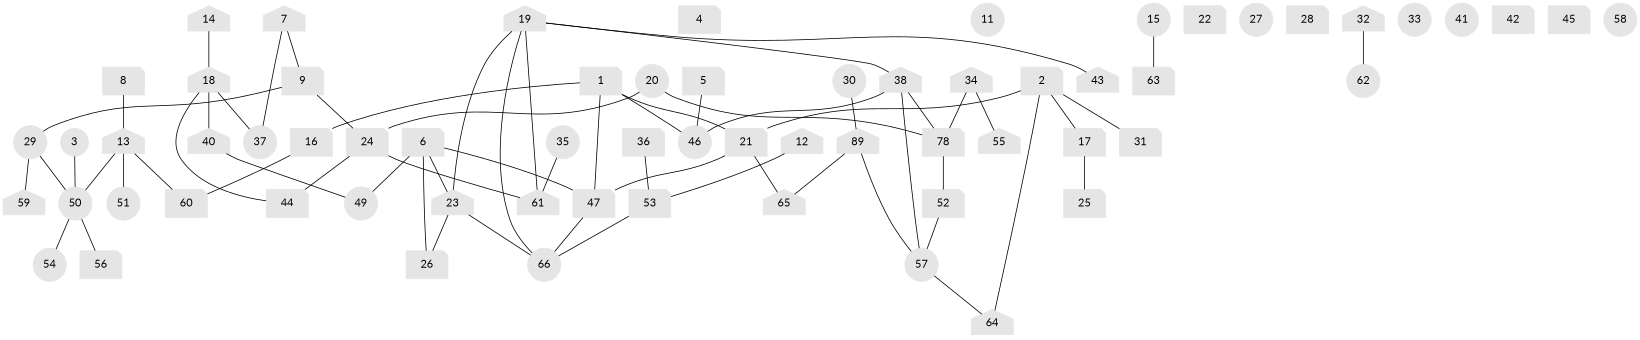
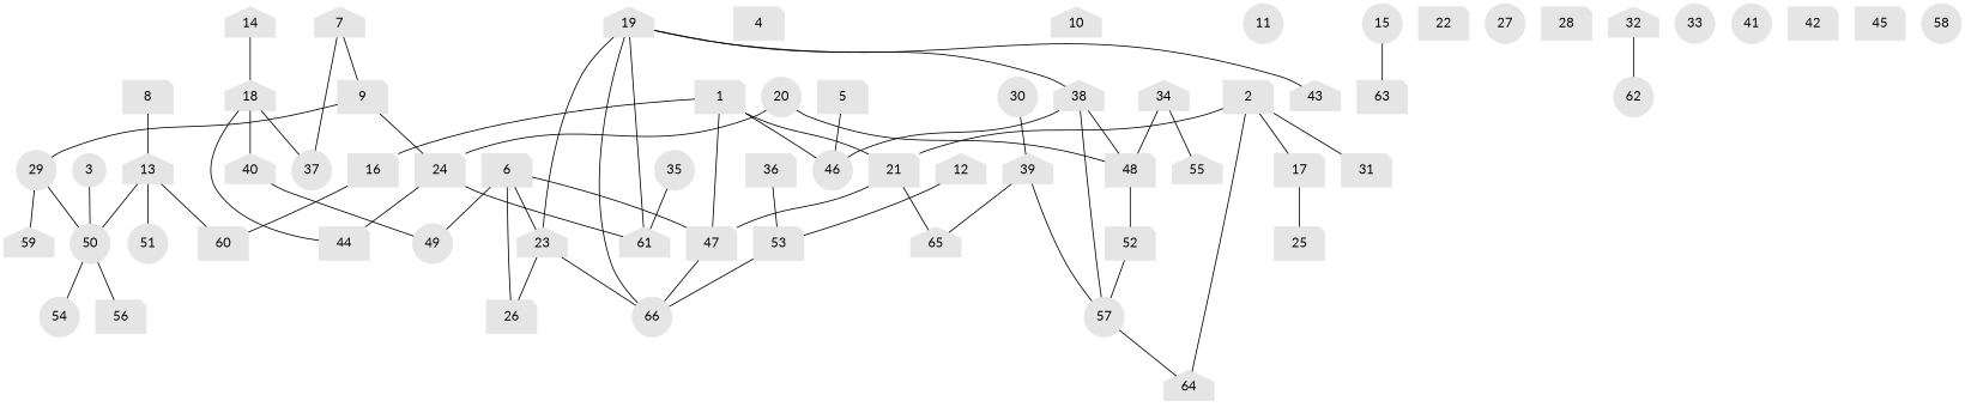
  graph {
    fontname=Lato
    node [color=gray90 fontname=Lato shape=note style=filled]
    edge [fontname=Lato]
    1
    16
    46 [shape=circle]
    47
    21
    13 [shape=house]
    8
    60
    66 [shape=circle]
    2
    17
    31
    64 [shape=house]
    25
    65 [shape=house]
    3 [shape=circle]
    50 [shape=circle]
    54 [shape=circle]
    56
    4
    5
    6
    23 [shape=house]
    26
    49 [shape=circle]
    7 [shape=house]
    9
    37 [shape=circle]
    24
    29 [shape=circle]
    51 [shape=circle]
    44
    61 [shape=house]
    59 [shape=house]
+   10 [shape=house]
    11 [shape=circle]
    12 [shape=house]
    53
    14 [shape=house]
    18 [shape=house]
    40 [shape=house]
    15 [shape=circle]
    63
    19 [shape=house]
    38 [shape=house]
    43 [shape=house]
-   48 [label=78]
+   48
    57 [shape=circle]
    20 [shape=circle]
    52
    22
    27 [shape=circle]
    28
    30 [shape=circle]
-   39 [shape=house label=89]
+   39 [shape=house]
    32 [shape=house]
    62 [shape=circle]
    33 [shape=circle]
    34 [shape=house]
    55 [shape=house]
    35 [shape=circle]
    36
    41 [shape=circle]
    42
    45
    58 [shape=circle]
    1 -- 16
    1 -- 46
    1 -- 47
    1 -- 21
    16 -- 60
    47 -- 66
    21 -- 47
    21 -- 65
    13 -- 60
    13 -- 50
    13 -- 51
    8 -- 13
    2 -- 21
    2 -- 17
    2 -- 31
    2 -- 64
    17 -- 25
    3 -- 50
    50 -- 54
    50 -- 56
    5 -- 46
    6 -- 47
    6 -- 23
    6 -- 26
    6 -- 49
    23 -- 66
    23 -- 26
    7 -- 9
    7 -- 37
    9 -- 24
    9 -- 29
    24 -- 44
    24 -- 61
    29 -- 50
    29 -- 59
    12 -- 53
    53 -- 66
    14 -- 18
    18 -- 37
    18 -- 44
    18 -- 40
    40 -- 49
    15 -- 63
    19 -- 66
    19 -- 23
    19 -- 61
    19 -- 38
    19 -- 43
    38 -- 46
    38 -- 48
    38 -- 57
    48 -- 52
    57 -- 64
    20 -- 24
    20 -- 48
    52 -- 57
    30 -- 39
    39 -- 65
    39 -- 57
    32 -- 62
    34 -- 48
    34 -- 55
    35 -- 61
    36 -- 53
  }
